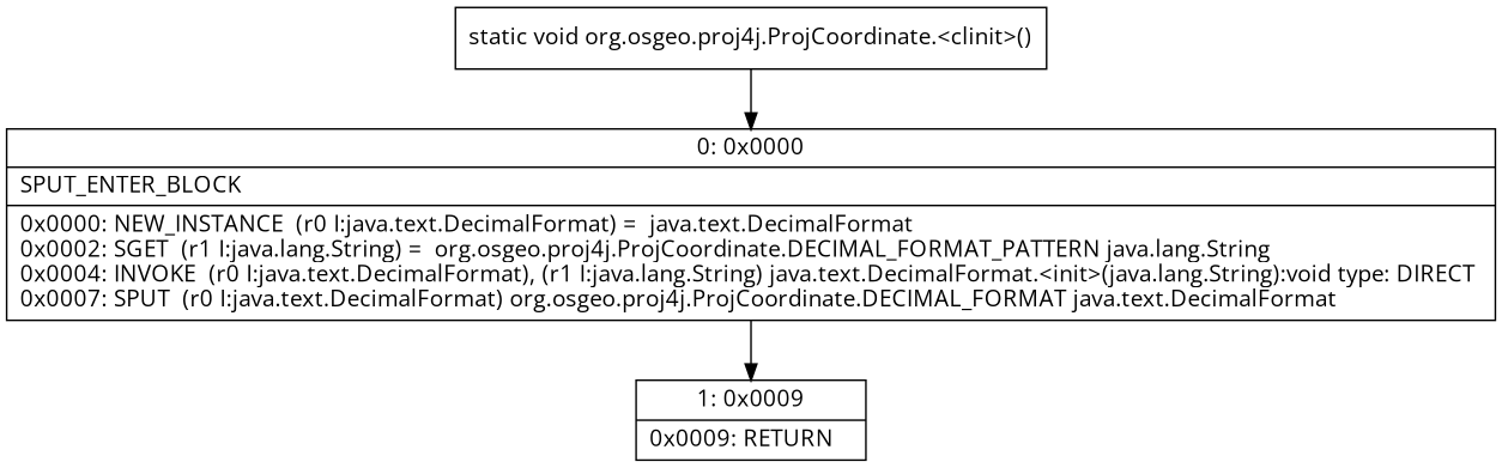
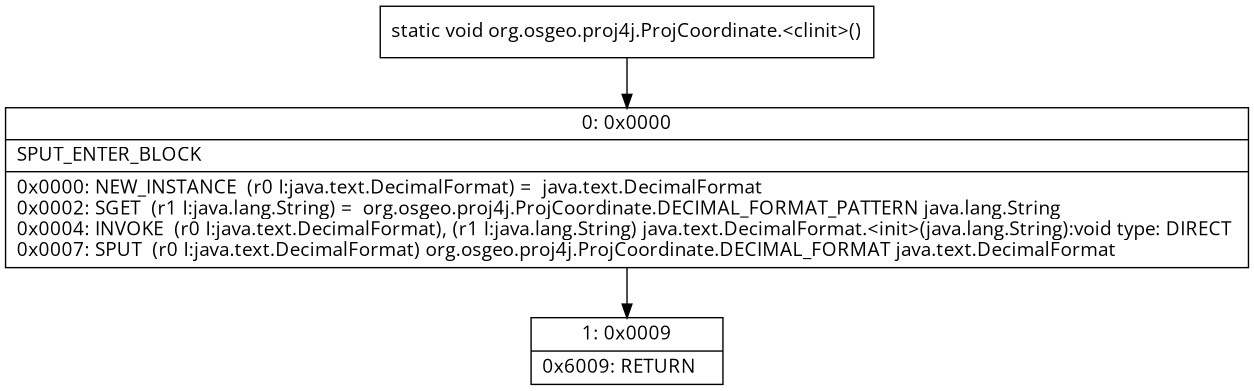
  digraph {
    fontname="Open Sans"
    node [fontname="Open Sans" shape=record]
    edge [fontname="Open Sans"]
    n1 [label="{0\:\ 0x0000|SPUT_ENTER_BLOCK\l|0x0000: NEW_INSTANCE  (r0 I:java.text.DecimalFormat) =  java.text.DecimalFormat \l0x0002: SGET  (r1 I:java.lang.String) =  org.osgeo.proj4j.ProjCoordinate.DECIMAL_FORMAT_PATTERN java.lang.String \l0x0004: INVOKE  (r0 I:java.text.DecimalFormat), (r1 I:java.lang.String) java.text.DecimalFormat.\<init\>(java.lang.String):void type: DIRECT \l0x0007: SPUT  (r0 I:java.text.DecimalFormat) org.osgeo.proj4j.ProjCoordinate.DECIMAL_FORMAT java.text.DecimalFormat \l}"]
-   n2 [label="{1\:\ 0x0009|0x0009: RETURN   \l}"]
+   n2 [label="{1\:\ 0x0009|0x6009: RETURN   \l}"]
    n3 [label="{static void org.osgeo.proj4j.ProjCoordinate.\<clinit\>() }"]
    n1 -> n2
    n3 -> n1
  }
